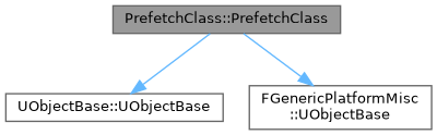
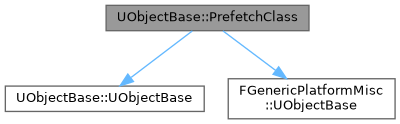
  digraph {
    rankdir=TB
    node [color=grey40 fillcolor=white fontname=Helvetica fontsize=10 shape=box style=filled]
    edge [color=steelblue1 fontname=Helvetica fontsize=10 labelfontname=Helvetica labelfontsize=10 style=solid]
-   n1 [color=gray40 fillcolor=grey60 fontcolor=black height=0.2 label="PrefetchClass::PrefetchClass" width=0.4]
+   n1 [color=gray40 fillcolor=grey60 fontcolor=black height=0.2 label="UObjectBase::PrefetchClass" width=0.4]
    n2 [height=0.2 label="UObjectBase::UObjectBase" width=0.4]
    n3 [height=0.2 label="FGenericPlatformMisc\l::UObjectBase" width=0.4]
    n1 -> n2
    n1 -> n3
  }
